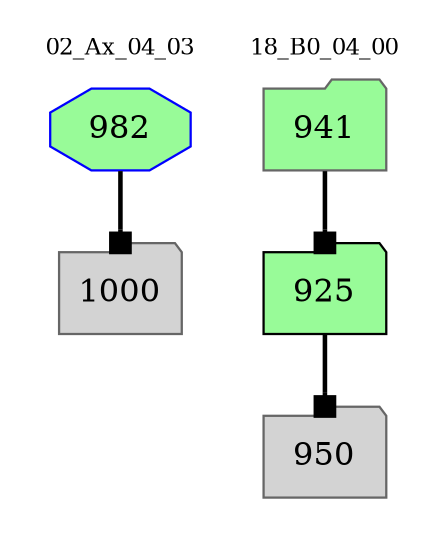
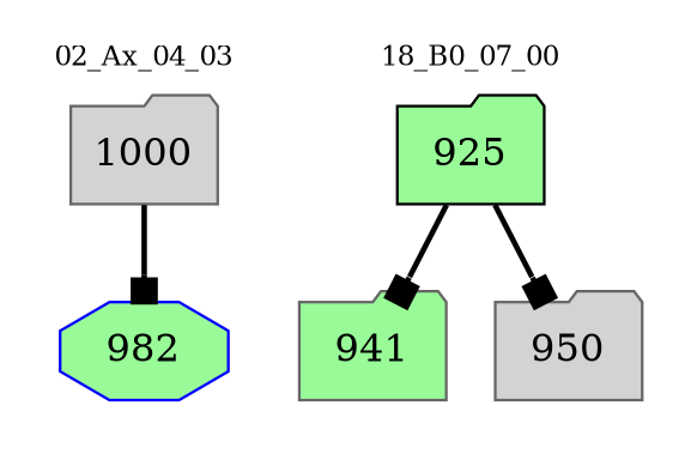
  digraph {
    node [color=gray40 fillcolor=palegreen shape=folder style=filled]
    edge [arrowhead=box color=black style=bold]
    n1 [color=blue label=982 shape=octagon]
    n2 [fillcolor=lightgrey label=1000]
    n3 [label=941]
    n4 [color=black label=925]
    n5 [fillcolor=lightgrey label=950]
    subgraph cluster_1 {
      color=white
      fontsize=10
      label="02_Ax_04_03"
      n1
      n2
    }
    subgraph cluster_2 {
      color=white
      fontsize=10
-     label="18_B0_04_00"
+     label="18_B0_07_00"
      n3
      n4
      n5
    }
-   n1 -> n2
-   n3 -> n4
+   n2 -> n1
+   n4 -> n3
    n4 -> n5
  }
